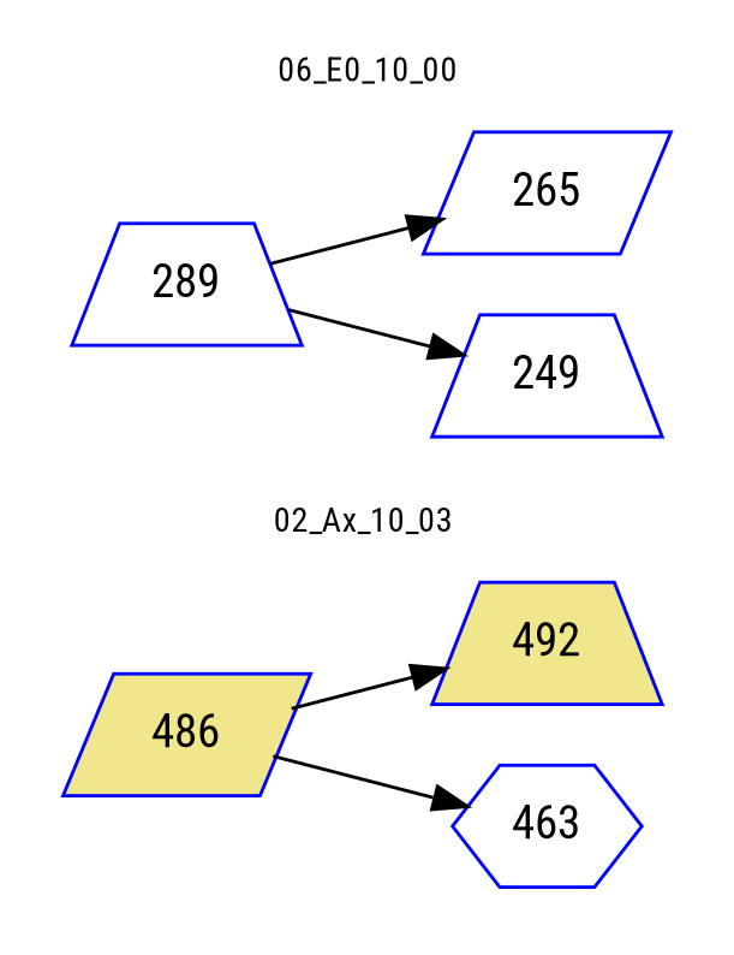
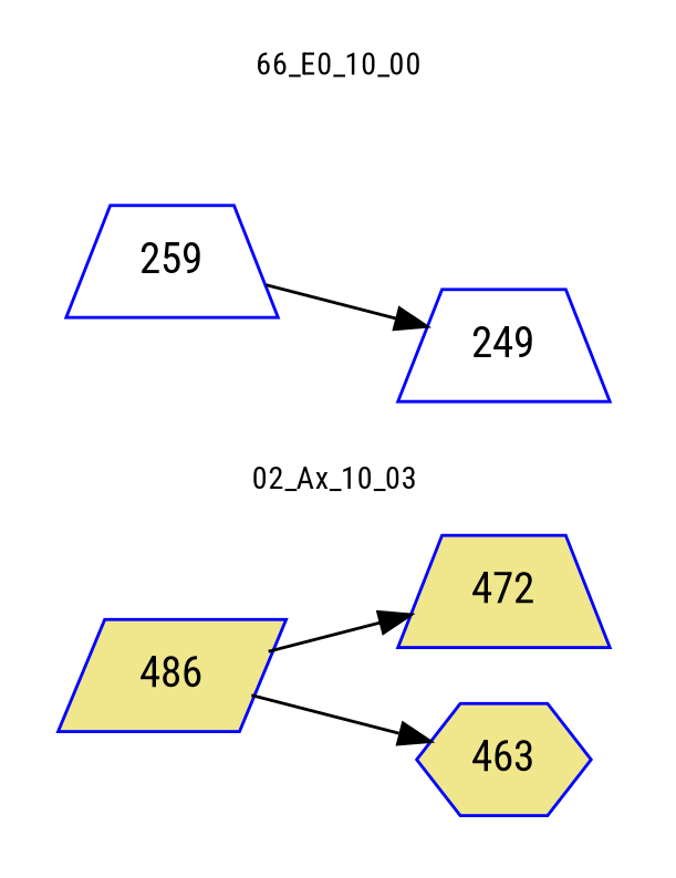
  digraph {
    fontname="Roboto Condensed"
    rankdir=LR
    node [color=blue fillcolor=white fontname="Roboto Condensed" shape=trapezium style=filled]
    edge [color=black fontname="Roboto Condensed"]
    n1 [fillcolor=khaki label=486 shape=parallelogram]
-   n2 [label=463 shape=hexagon]
-   n3 [fillcolor=khaki label=492]
-   n4 [label=289]
+   n2 [fillcolor=khaki label=463 shape=hexagon]
+   n3 [fillcolor=khaki label=472]
+   n4 [label=259]
    n5 [label=249]
-   n6 [label=265 shape=parallelogram]
    subgraph cluster_1 {
      color=white
      fontsize=10
      label="02_Ax_10_03"
      n1
      n2
      n3
    }
    subgraph cluster_2 {
      color=white
      fontsize=10
-     label="06_E0_10_00"
+     label="66_E0_10_00"
      n4
      n5
-     n6
    }
    n1 -> n2
    n1 -> n3
    n4 -> n5
-   n4 -> n6
  }
